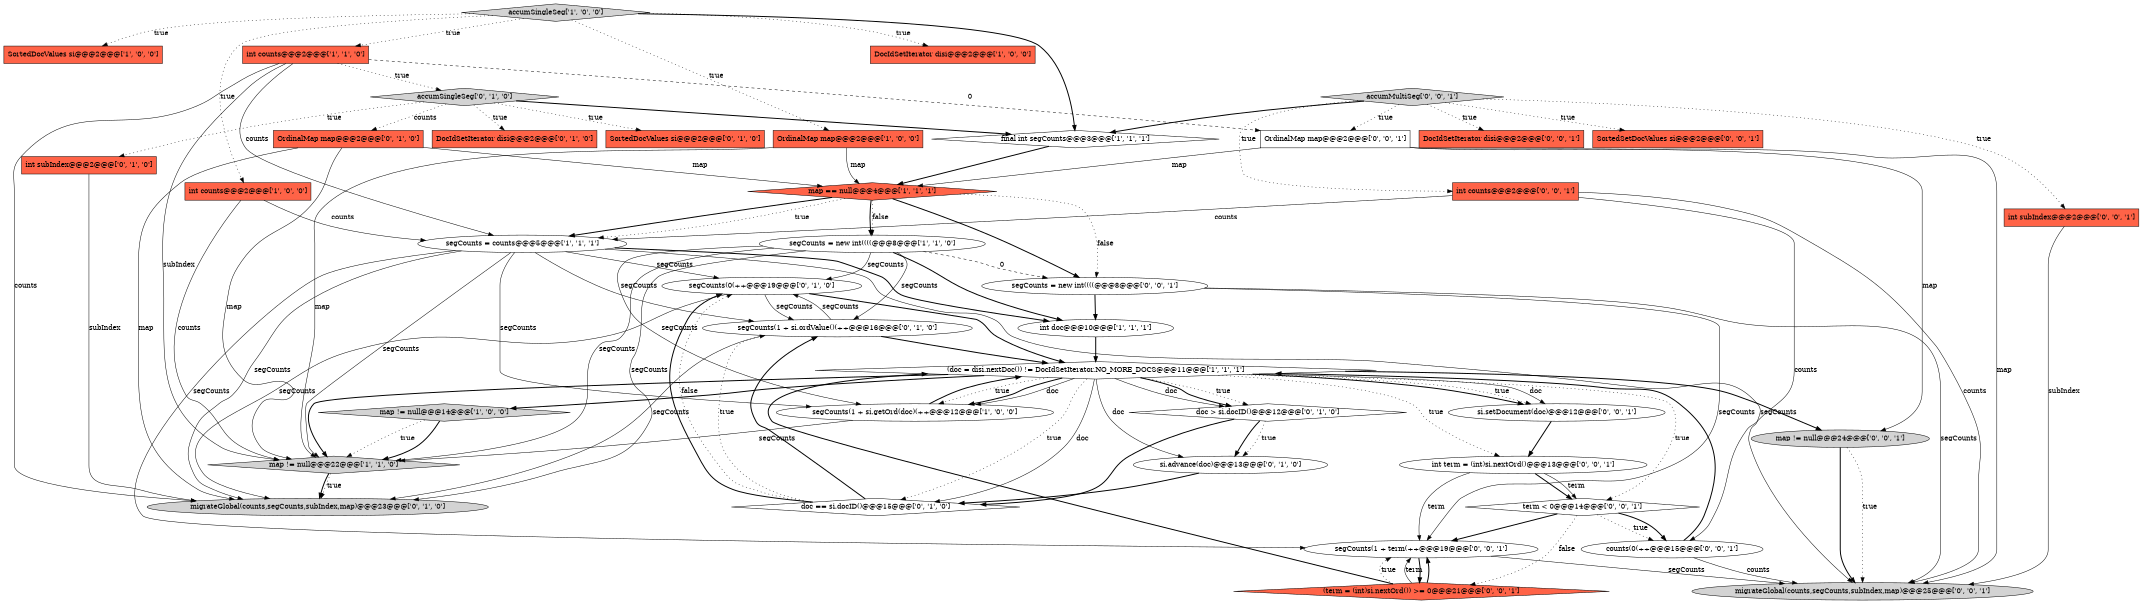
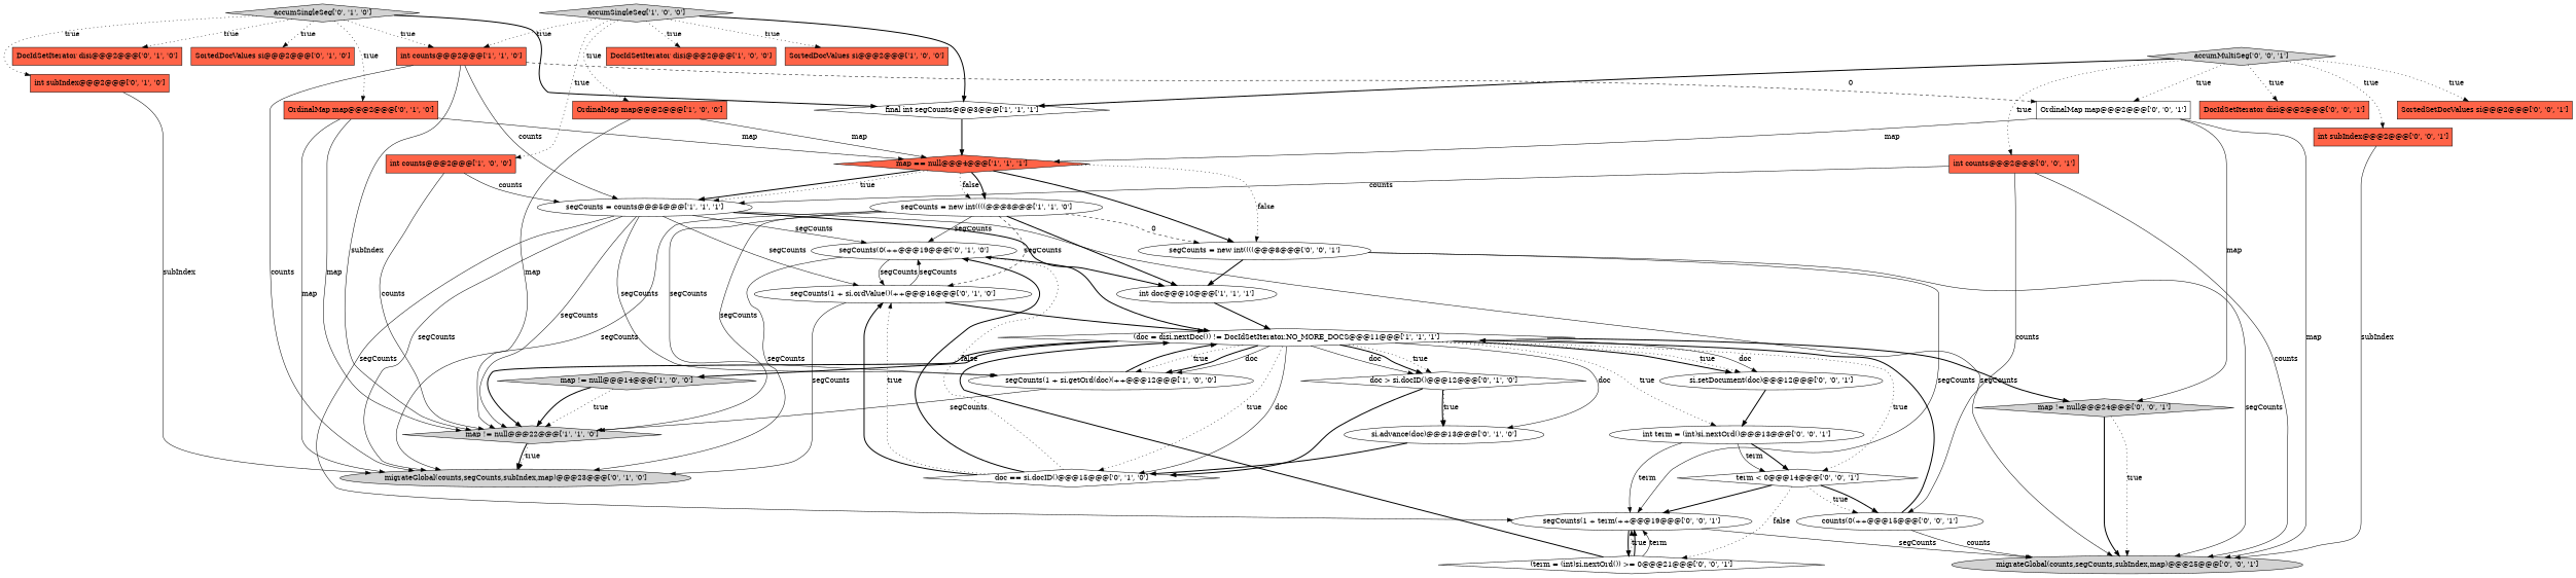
  digraph {
    node [fillcolor=white shape=box style=filled]
    edge [style=solid]
    n1 [fillcolor=tomato label="SortedDocValues si@@@2@@@['1', '0', '0']"]
    n2 [label="doc > si.docID()@@@12@@@['0', '1', '0']" shape=diamond]
    n3 [label="doc == si.docID()@@@15@@@['0', '1', '0']" shape=diamond]
    n4 [label="si.advance(doc)@@@13@@@['0', '1', '0']" shape=ellipse]
    n5 [label="segCounts(0(++@@@19@@@['0', '1', '0']" shape=ellipse]
    n6 [label="segCounts(1 + si.ordValue()(++@@@16@@@['0', '1', '0']" shape=ellipse]
    n7 [label="term < 0@@@14@@@['0', '0', '1']" shape=diamond]
    n8 [label="segCounts(1 + term(++@@@19@@@['0', '0', '1']" shape=ellipse]
    n9 [label="counts(0(++@@@15@@@['0', '0', '1']" shape=ellipse]
-   n10 [fillcolor=tomato label="(term = (int)si.nextOrd()) >= 0@@@21@@@['0', '0', '1']" shape=diamond]
+   n10 [label="(term = (int)si.nextOrd()) >= 0@@@21@@@['0', '0', '1']" shape=diamond]
    n11 [fillcolor=lightgray label="migrateGlobal(counts,segCounts,subIndex,map)@@@25@@@['0', '0', '1']" shape=ellipse]
    n12 [label="(doc = disi.nextDoc()) != DocIdSetIterator.NO_MORE_DOCS@@@11@@@['1', '1', '1']" shape=diamond]
    n13 [label="int term = (int)si.nextOrd()@@@13@@@['0', '0', '1']" shape=ellipse]
    n14 [fillcolor=lightgray label="migrateGlobal(counts,segCounts,subIndex,map)@@@23@@@['0', '1', '0']" shape=ellipse]
    n15 [fillcolor=lightgray label="map != null@@@22@@@['1', '1', '0']" shape=diamond]
    n16 [label="si.setDocument(doc)@@@12@@@['0', '0', '1']" shape=ellipse]
    n17 [label="segCounts(1 + si.getOrd(doc)(++@@@12@@@['1', '0', '0']" shape=ellipse]
-   n18 [fillcolor=lightgray label="map != null@@@24@@@['0', '0', '1']" shape=ellipse]
+   n18 [fillcolor=lightgray label="map != null@@@24@@@['0', '0', '1']" shape=diamond]
    n19 [fillcolor=lightgray label="map != null@@@14@@@['1', '0', '0']" shape=diamond]
    n20 [fillcolor=tomato label="DocIdSetIterator disi@@@2@@@['0', '1', '0']"]
    n21 [fillcolor=tomato label="int counts@@@2@@@['1', '0', '0']"]
    n22 [label="segCounts = counts@@@5@@@['1', '1', '1']" shape=ellipse]
    n23 [label="int doc@@@10@@@['1', '1', '1']" shape=ellipse]
    n24 [fillcolor=lightgray label="accumSingleSeg['0', '1', '0']" shape=diamond]
    n25 [label="final int segCounts@@@3@@@['1', '1', '1']" shape=diamond]
    n26 [fillcolor=tomato label="int counts@@@2@@@['1', '1', '0']"]
    n27 [fillcolor=tomato label="int subIndex@@@2@@@['0', '1', '0']"]
    n28 [fillcolor=tomato label="SortedDocValues si@@@2@@@['0', '1', '0']"]
    n29 [fillcolor=tomato label="OrdinalMap map@@@2@@@['0', '1', '0']"]
    n30 [fillcolor=tomato label="map == null@@@4@@@['1', '1', '1']" shape=diamond]
    n31 [label="OrdinalMap map@@@2@@@['0', '0', '1']"]
    n32 [fillcolor=tomato label="DocIdSetIterator disi@@@2@@@['0', '0', '1']"]
    n33 [fillcolor=tomato label="int counts@@@2@@@['0', '0', '1']"]
    n34 [fillcolor=lightgray label="accumMultiSeg['0', '0', '1']" shape=diamond]
    n35 [fillcolor=tomato label="SortedSetDocValues si@@@2@@@['0', '0', '1']"]
    n36 [fillcolor=tomato label="int subIndex@@@2@@@['0', '0', '1']"]
    n37 [label="segCounts = new int((((@@@8@@@['0', '0', '1']" shape=ellipse]
    n38 [label="segCounts = new int((((@@@8@@@['1', '1', '0']" shape=ellipse]
    n39 [fillcolor=lightgray label="accumSingleSeg['1', '0', '0']" shape=diamond]
    n40 [fillcolor=tomato label="DocIdSetIterator disi@@@2@@@['1', '0', '0']"]
    n41 [fillcolor=tomato label="OrdinalMap map@@@2@@@['1', '0', '0']"]
    n2 -> n3 [style=bold]
    n2 -> n4 [style=bold]
    n2 -> n4 [label=true style=dotted]
    n3 -> n5 [label=false style=dotted]
    n3 -> n5 [style=bold]
    n3 -> n6 [label=true style=dotted]
    n3 -> n6 [style=bold]
    n4 -> n3 [style=bold]
    n5 -> n6 [label=segCounts]
    n5 -> n12 [style=bold]
    n5 -> n14 [label=segCounts]
    n6 -> n5 [label=segCounts]
    n6 -> n12 [style=bold]
    n6 -> n14 [label=segCounts]
    n7 -> n8 [style=bold]
    n7 -> n9 [label=true style=dotted]
    n7 -> n9 [style=bold]
    n7 -> n10 [label=false style=dotted]
    n8 -> n10 [style=bold]
    n8 -> n11 [label=segCounts]
    n9 -> n11 [label=counts]
    n9 -> n12 [style=bold]
    n10 -> n8 [style=bold]
    n10 -> n8 [label=true style=dotted]
    n10 -> n8 [label=term]
    n10 -> n12 [style=bold]
    n12 -> n2 [label=true style=dotted]
    n12 -> n2 [label=doc]
    n12 -> n2 [style=bold]
    n12 -> n3 [label=true style=dotted]
    n12 -> n3 [label=doc]
    n12 -> n4 [label=doc]
    n12 -> n7 [label=true style=dotted]
    n12 -> n13 [label=true style=dotted]
    n12 -> n15 [style=bold]
    n12 -> n16 [style=bold]
    n12 -> n16 [label=true style=dotted]
    n12 -> n16 [label=doc]
    n12 -> n17 [label=true style=dotted]
    n12 -> n17 [style=bold]
    n12 -> n17 [label=doc]
    n12 -> n18 [style=bold]
    n12 -> n19 [style=bold]
    n13 -> n7 [style=bold]
    n13 -> n7 [label=term]
    n13 -> n8 [label=term]
    n15 -> n14 [label=true style=dotted]
    n15 -> n14 [style=bold]
    n16 -> n13 [style=bold]
    n17 -> n12 [style=bold]
    n17 -> n15 [label=segCounts]
    n18 -> n11 [label=true style=dotted]
    n18 -> n11 [style=bold]
    n19 -> n15 [label=true style=dotted]
    n19 -> n15 [style=bold]
    n21 -> n15 [label=counts]
    n21 -> n22 [label=counts]
    n22 -> n5 [label=segCounts]
    n22 -> n6 [label=segCounts]
    n22 -> n8 [label=segCounts]
    n22 -> n11 [label=segCounts]
    n22 -> n14 [label=segCounts]
    n22 -> n15 [label=segCounts]
    n22 -> n17 [label=segCounts]
    n22 -> n23 [style=bold]
    n23 -> n12 [style=bold]
    n24 -> n20 [label=true style=dotted]
    n24 -> n25 [style=bold]
-   n26 -> n24 [label=true style=dotted]
+   n24 -> n26 [label=true style=dotted]
    n24 -> n27 [label=true style=dotted]
    n24 -> n28 [label=true style=dotted]
-   n24 -> n29 [label=counts style=dotted]
+   n24 -> n29 [label=true style=dotted]
    n25 -> n30 [style=bold]
    n26 -> n14 [label=counts]
    n26 -> n15 [label=subIndex]
    n26 -> n22 [label=counts]
    n26 -> n31 [label=0 style=dashed]
    n27 -> n14 [label=subIndex]
    n29 -> n14 [label=map]
    n29 -> n15 [label=map]
    n29 -> n30 [label=map]
    n30 -> n22 [style=bold]
    n30 -> n22 [label=true style=dotted]
    n30 -> n37 [label=false style=dotted]
    n30 -> n37 [style=bold]
    n30 -> n38 [label=false style=dotted]
    n30 -> n38 [style=bold]
    n31 -> n11 [label=map]
    n31 -> n18 [label=map]
    n31 -> n30 [label=map]
    n33 -> n9 [label=counts]
    n33 -> n11 [label=counts]
    n33 -> n22 [label=counts]
    n34 -> n25 [style=bold]
    n34 -> n31 [label=true style=dotted]
    n34 -> n32 [label=true style=dotted]
    n34 -> n33 [label=true style=dotted]
    n34 -> n35 [label=true style=dotted]
    n34 -> n36 [label=true style=dotted]
    n36 -> n11 [label=subIndex]
    n37 -> n8 [label=segCounts]
    n37 -> n11 [label=segCounts]
    n37 -> n23 [style=bold]
    n38 -> n5 [label=segCounts]
-   n38 -> n6 [label=segCounts]
+   n38 -> n6 [label=segCounts style=dashed]
    n38 -> n14 [label=segCounts]
    n38 -> n15 [label=segCounts]
    n38 -> n17 [label=segCounts]
    n38 -> n23 [style=bold]
    n38 -> n37 [label=0 style=dashed]
    n39 -> n1 [label=true style=dotted]
    n39 -> n21 [label=true style=dotted]
    n39 -> n25 [style=bold]
    n39 -> n26 [label=true style=dotted]
    n39 -> n40 [label=true style=dotted]
    n39 -> n41 [label=true style=dotted]
    n41 -> n15 [label=map]
    n41 -> n30 [label=map]
  }
